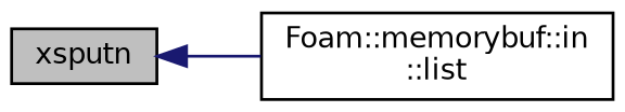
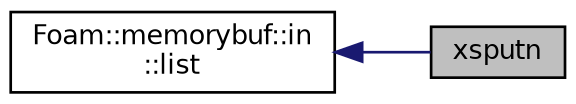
  digraph {
    rankdir=LR
    node [color=black fontname=Helvetica fontsize=10 shape=record]
    n1 [fillcolor=grey75 fontcolor=black height=0.2 label=xsputn style=filled width=0.4]
    n2 [height=0.2 label="Foam::memorybuf::in\l::list" width=0.4]
-   n1 -> n2 [color=midnightblue dir=back fontname=Helvetica fontsize=10 labelfontname=Helvetica labelfontsize=10 style=solid]
+   n2 -> n1 [color=midnightblue dir=back fontname=Helvetica fontsize=10 labelfontname=Helvetica labelfontsize=10 style=solid]
  }
